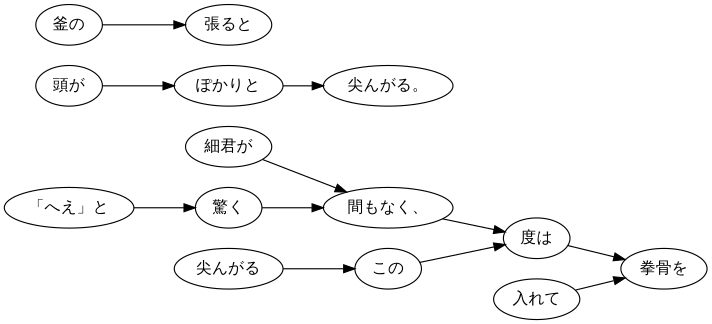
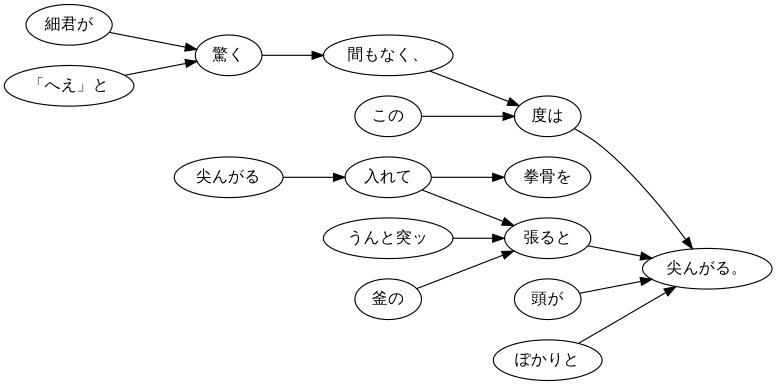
  digraph {
    rankdir=LR
    n1 [label="細君が"]
    n2 [label="驚く"]
    n3 [label="間もなく、"]
    n4 [label="「へえ」と"]
    n5 [label="度は"]
    n6 [label="尖んがる。"]
    n7 [label="この"]
    n8 [label="拳骨を"]
    n9 [label="入れて"]
    n10 [label="張ると"]
    n11 [label="尖んがる"]
+   n12 [label="うんと突ッ"]
    n13 [label="釜の"]
    n14 [label="頭が"]
    n15 [label="ぽかりと"]
-   n1 -> n3
+   n1 -> n2
    n2 -> n3
    n3 -> n5
    n4 -> n2
-   n5 -> n8
+   n5 -> n6
    n7 -> n5
    n9 -> n8
-   n11 -> n7
+   n9 -> n10
+   n10 -> n6
+   n11 -> n9
+   n12 -> n10
    n13 -> n10
-   n14 -> n15
+   n14 -> n6
    n15 -> n6
  }
